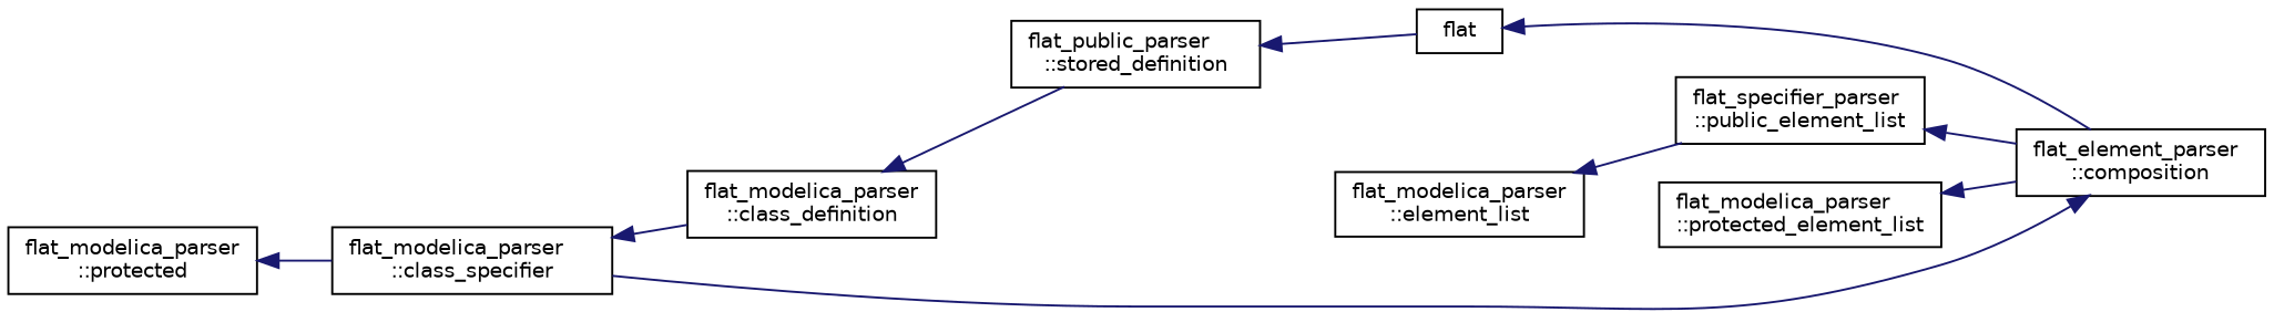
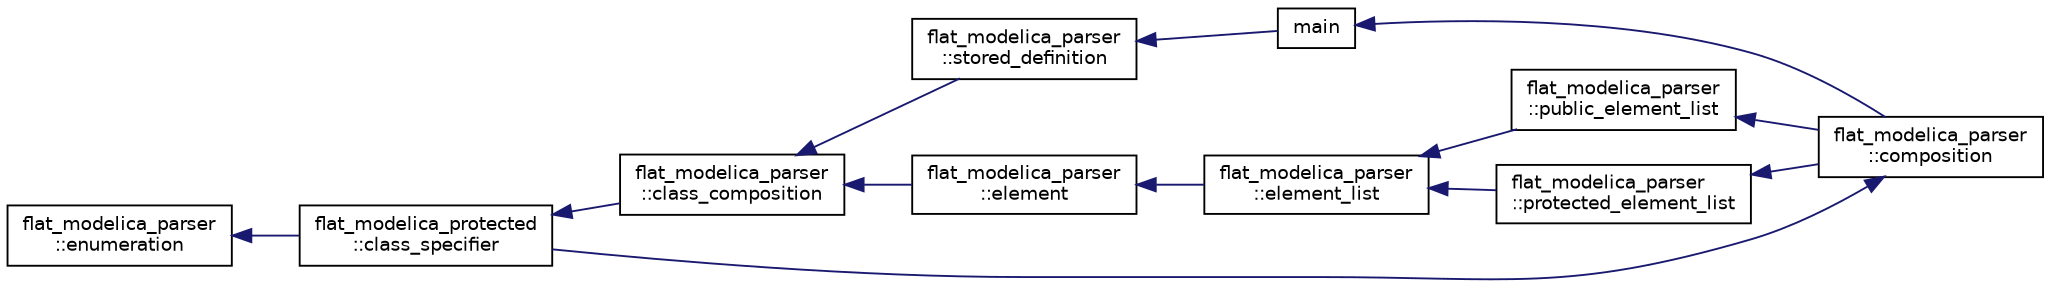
  digraph {
    rankdir=LR
    node [color=black fillcolor=white fontname=Helvetica fontsize=10 shape=record style=filled]
    edge [color=midnightblue dir=back fontname=Helvetica fontsize=10 labelfontname=Helvetica labelfontsize=10 style=solid]
-   n1 [height=0.2 label="flat_modelica_parser\l::protected" width=0.4]
-   n2 [height=0.2 label="flat_modelica_parser\l::class_specifier" width=0.4]
-   n3 [height=0.2 label="flat_modelica_parser\l::class_definition" width=0.4]
-   n4 [height=0.2 label="flat_public_parser\l::stored_definition" width=0.4]
-   n6 [height=0.2 label=flat width=0.4]
+   n1 [height=0.2 label="flat_modelica_parser\l::enumeration" width=0.4]
+   n2 [height=0.2 label="flat_modelica_protected\l::class_specifier" width=0.4]
+   n3 [height=0.2 label="flat_modelica_parser\l::class_composition" width=0.4]
+   n4 [height=0.2 label="flat_modelica_parser\l::stored_definition" width=0.4]
+   n5 [height=0.2 label="flat_modelica_parser\l::element" width=0.4]
+   n6 [height=0.2 label=main width=0.4]
    n7 [height=0.2 label="flat_modelica_parser\l::element_list" width=0.4]
-   n8 [height=0.2 label="flat_element_parser\l::composition" width=0.4]
-   n9 [height=0.2 label="flat_specifier_parser\l::public_element_list" width=0.4]
+   n8 [height=0.2 label="flat_modelica_parser\l::composition" width=0.4]
+   n9 [height=0.2 label="flat_modelica_parser\l::public_element_list" width=0.4]
    n10 [height=0.2 label="flat_modelica_parser\l::protected_element_list" width=0.4]
    n1 -> n2
    n2 -> n3
    n3 -> n4
+   n3 -> n5
    n4 -> n6
+   n5 -> n7
    n6 -> n8
    n7 -> n9
+   n7 -> n10
    n8 -> n2
    n9 -> n8
    n10 -> n8
  }
